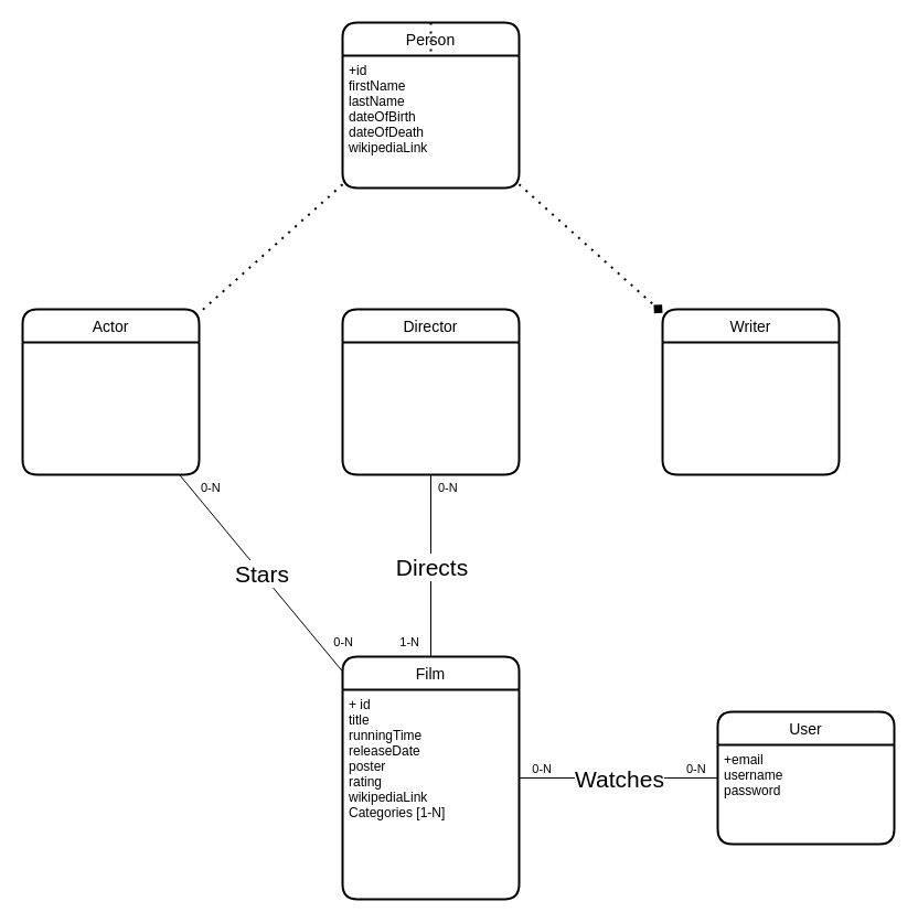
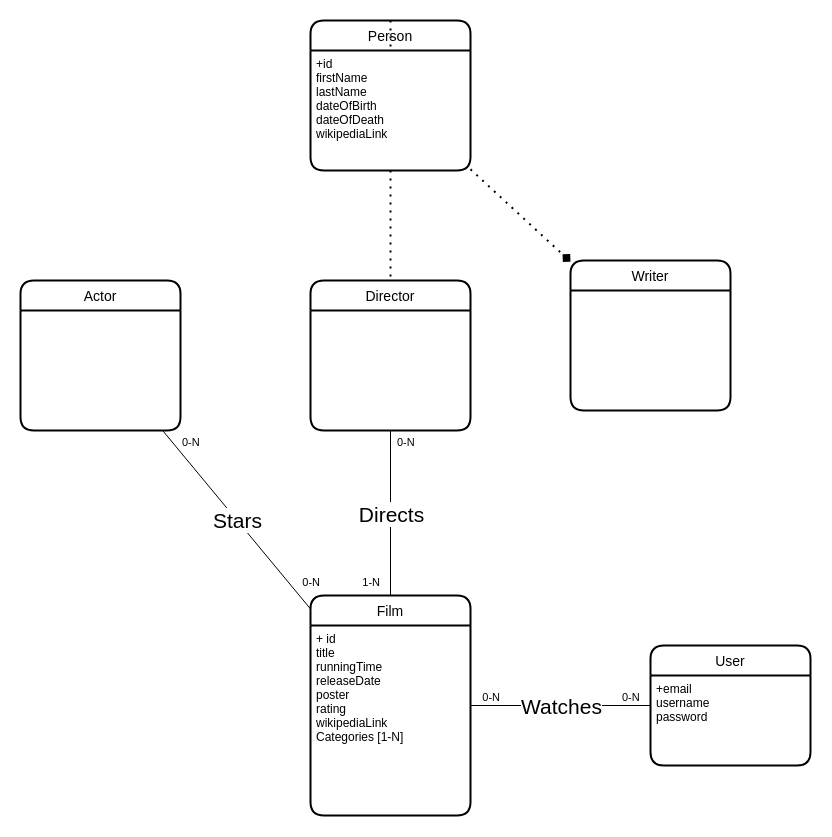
  <mxCell id="0" />
  <mxCell id="1" parent="0" />
  <mxCell id="2" value="Film" style="swimlane;childLayout=stackLayout;horizontal=1;startSize=30;horizontalStack=0;rounded=1;fontSize=14;fontStyle=0;strokeWidth=2;resizeParent=0;resizeLast=1;shadow=0;dashed=0;align=center;" vertex="1" parent="1"><mxGeometry x="310" y="595" width="160" height="220" as="geometry" /></mxCell>
  <mxCell id="3" value="+ id&#10;title&#10;runningTime&#10;releaseDate&#10;poster&#10;rating&#10;wikipediaLink&#10;Categories [1-N]" style="align=left;strokeColor=none;fillColor=none;spacingLeft=4;fontSize=12;verticalAlign=top;resizable=0;rotatable=0;part=1;" vertex="1" parent="2"><mxGeometry y="30" width="160" height="190" as="geometry" /></mxCell>
  <mxCell id="4" value="Actor" style="swimlane;childLayout=stackLayout;horizontal=1;startSize=30;horizontalStack=0;rounded=1;fontSize=14;fontStyle=0;strokeWidth=2;resizeParent=0;resizeLast=1;shadow=0;dashed=0;align=center;" vertex="1" parent="1"><mxGeometry x="20" y="280" width="160" height="150" as="geometry" /></mxCell>
  <mxCell id="5" value="" style="endArrow=none;html=1;rounded=0;endFill=0;" edge="1" parent="1" source="4" target="2"><mxGeometry relative="1" as="geometry"><mxPoint x="0" y="750" as="sourcePoint" /><mxPoint x="160" y="750" as="targetPoint" /></mxGeometry></mxCell>
  <mxCell id="6" value="&lt;font style=&quot;font-size: 21px;&quot;&gt;Stars&lt;/font&gt;" style="edgeLabel;resizable=0;html=1;align=center;verticalAlign=middle;" connectable="0" vertex="1" parent="5"><mxGeometry relative="1" as="geometry" /></mxCell>
  <mxCell id="7" value="0-N" style="edgeLabel;resizable=0;html=1;align=left;verticalAlign=bottom;" connectable="0" vertex="1" parent="5"><mxGeometry x="-1" relative="1" as="geometry"><mxPoint x="18" y="20" as="offset" /></mxGeometry></mxCell>
  <mxCell id="8" value="0-N" style="edgeLabel;resizable=0;html=1;align=right;verticalAlign=bottom;" connectable="0" vertex="1" parent="5"><mxGeometry x="1" relative="1" as="geometry"><mxPoint x="10" y="-19" as="offset" /></mxGeometry></mxCell>
  <mxCell id="9" value="Director" style="swimlane;childLayout=stackLayout;horizontal=1;startSize=30;horizontalStack=0;rounded=1;fontSize=14;fontStyle=0;strokeWidth=2;resizeParent=0;resizeLast=1;shadow=0;dashed=0;align=center;" vertex="1" parent="1"><mxGeometry x="310" y="280" width="160" height="150" as="geometry" /></mxCell>
  <mxCell id="10" value="Person" style="swimlane;childLayout=stackLayout;horizontal=1;startSize=30;horizontalStack=0;rounded=1;fontSize=14;fontStyle=0;strokeWidth=2;resizeParent=0;resizeLast=1;shadow=0;dashed=0;align=center;" vertex="1" parent="1"><mxGeometry x="310" y="20" width="160" height="150" as="geometry" /></mxCell>
  <mxCell id="11" value="+id&#10;firstName&#10;lastName&#10;dateOfBirth&#10;dateOfDeath&#10;wikipediaLink" style="align=left;strokeColor=none;fillColor=none;spacingLeft=4;fontSize=12;verticalAlign=top;resizable=0;rotatable=0;part=1;" vertex="1" parent="10"><mxGeometry y="30" width="160" height="120" as="geometry" /></mxCell>
- <mxCell id="12" value="" style="endArrow=none;dashed=1;html=1;dashPattern=1 3;strokeWidth=2;rounded=0;fontSize=21;" edge="1" parent="1" source="10" target="4"><mxGeometry width="50" height="50" relative="1" as="geometry"><mxPoint x="-10" y="780" as="sourcePoint" /><mxPoint x="40" y="730" as="targetPoint" /></mxGeometry></mxCell>
+ <mxCell id="12" value="" style="endArrow=none;dashed=1;html=1;dashPattern=1 3;strokeWidth=2;rounded=0;fontSize=21;" edge="1" parent="1" source="10" target="9"><mxGeometry width="50" height="50" relative="1" as="geometry"><mxPoint x="-10" y="780" as="sourcePoint" /><mxPoint x="40" y="730" as="targetPoint" /></mxGeometry></mxCell>
  <mxCell id="13" value="" style="endArrow=none;dashed=1;html=1;dashPattern=1 3;strokeWidth=2;rounded=0;fontSize=21;" edge="1" parent="1" source="10" target="11"><mxGeometry width="50" height="50" relative="1" as="geometry"><mxPoint x="-370" y="460.217" as="sourcePoint" /><mxPoint x="-70" y="479.783" as="targetPoint" /></mxGeometry></mxCell>
- <mxCell id="14" value="Writer" style="swimlane;childLayout=stackLayout;horizontal=1;startSize=30;horizontalStack=0;rounded=1;fontSize=14;fontStyle=0;strokeWidth=2;resizeParent=0;resizeLast=1;shadow=0;dashed=0;align=center;" vertex="1" parent="1"><mxGeometry x="600" y="280" width="160" height="150" as="geometry" /></mxCell>
+ <mxCell id="14" value="Writer" style="swimlane;childLayout=stackLayout;horizontal=1;startSize=30;horizontalStack=0;rounded=1;fontSize=14;fontStyle=0;strokeWidth=2;resizeParent=0;resizeLast=1;shadow=0;dashed=0;align=center;" vertex="1" parent="1"><mxGeometry x="570" y="260" width="160" height="150" as="geometry" /></mxCell>
  <mxCell id="15" value="" style="endArrow=diamond;dashed=1;html=1;dashPattern=1 3;strokeWidth=2;rounded=0;fontSize=21;" edge="1" parent="1" source="10" target="14"><mxGeometry width="50" height="50" relative="1" as="geometry"><mxPoint x="-370" y="459.706" as="sourcePoint" /><mxPoint x="-190" y="470.294" as="targetPoint" /></mxGeometry></mxCell>
  <mxCell id="16" value="" style="endArrow=none;html=1;rounded=0;endFill=0;" edge="1" parent="1" source="9" target="2"><mxGeometry relative="1" as="geometry"><mxPoint x="-120" y="715.635" as="sourcePoint" /><mxPoint x="350" y="719.365" as="targetPoint" /></mxGeometry></mxCell>
  <mxCell id="17" value="&lt;font style=&quot;font-size: 21px;&quot;&gt;Directs&lt;/font&gt;" style="edgeLabel;resizable=0;html=1;align=center;verticalAlign=middle;" connectable="0" vertex="1" parent="16"><mxGeometry relative="1" as="geometry" /></mxCell>
  <mxCell id="18" value="0-N" style="edgeLabel;resizable=0;html=1;align=left;verticalAlign=bottom;" connectable="0" vertex="1" parent="16"><mxGeometry x="-1" relative="1" as="geometry"><mxPoint x="5" y="20" as="offset" /></mxGeometry></mxCell>
  <mxCell id="19" value="1-N" style="edgeLabel;resizable=0;html=1;align=right;verticalAlign=bottom;" connectable="0" vertex="1" parent="16"><mxGeometry x="1" relative="1" as="geometry"><mxPoint x="-10" y="-5" as="offset" /></mxGeometry></mxCell>
  <mxCell id="20" value="User" style="swimlane;childLayout=stackLayout;horizontal=1;startSize=30;horizontalStack=0;rounded=1;fontSize=14;fontStyle=0;strokeWidth=2;resizeParent=0;resizeLast=1;shadow=0;dashed=0;align=center;" vertex="1" parent="1"><mxGeometry x="650" y="645" width="160" height="120" as="geometry" /></mxCell>
  <mxCell id="21" value="+email&#10;username&#10;password" style="align=left;strokeColor=none;fillColor=none;spacingLeft=4;fontSize=12;verticalAlign=top;resizable=0;rotatable=0;part=1;" vertex="1" parent="20"><mxGeometry y="30" width="160" height="90" as="geometry" /></mxCell>
  <mxCell id="22" value="" style="endArrow=none;html=1;rounded=0;endFill=0;" edge="1" parent="1" source="20" target="2"><mxGeometry relative="1" as="geometry"><mxPoint x="165.652" y="330" as="sourcePoint" /><mxPoint x="333.043" y="605" as="targetPoint" /></mxGeometry></mxCell>
  <mxCell id="23" value="&lt;font style=&quot;font-size: 21px;&quot;&gt;Watches&lt;/font&gt;" style="edgeLabel;resizable=0;html=1;align=center;verticalAlign=middle;" connectable="0" vertex="1" parent="22"><mxGeometry relative="1" as="geometry" /></mxCell>
  <mxCell id="24" value="0-N" style="edgeLabel;resizable=0;html=1;align=left;verticalAlign=bottom;" connectable="0" vertex="1" parent="22"><mxGeometry x="-1" relative="1" as="geometry"><mxPoint x="-30" as="offset" /></mxGeometry></mxCell>
  <mxCell id="25" value="0-N" style="edgeLabel;resizable=0;html=1;align=right;verticalAlign=bottom;" connectable="0" vertex="1" parent="22"><mxGeometry x="1" relative="1" as="geometry"><mxPoint x="30" as="offset" /></mxGeometry></mxCell>
